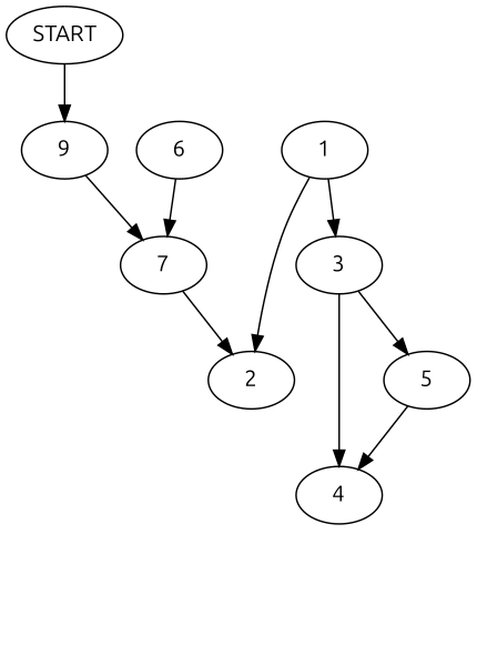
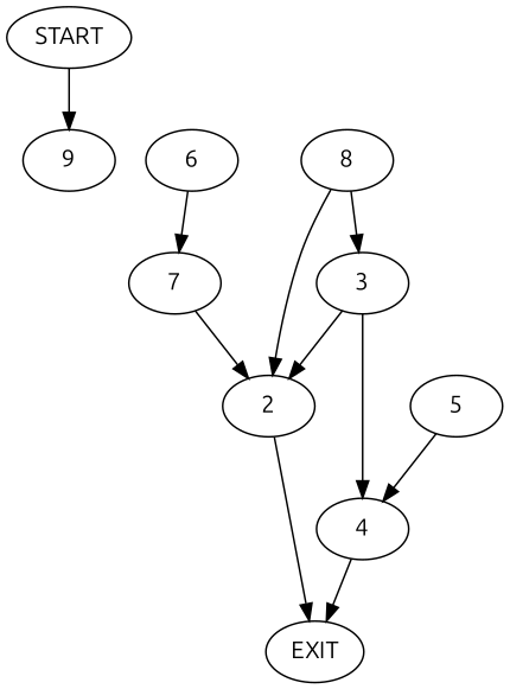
  digraph {
    fontname=Ubuntu
    node [fontname=Ubuntu]
    edge [fontname=Ubuntu]
    n1 [label=START]
    n2 [label=9]
-   1
+   1 [label=8]
    2
    3
    7
+   n7 [label=EXIT]
    4
    5
    6
    n1 -> n2
-   n2 -> 7
    1 -> 2
    1 -> 3
+   2 -> n7
    3 -> 4
-   3 -> 5
+   3 -> 2
    7 -> 2
+   4 -> n7
    5 -> 4
    6 -> 7
  }
